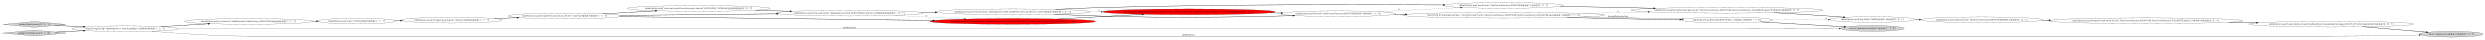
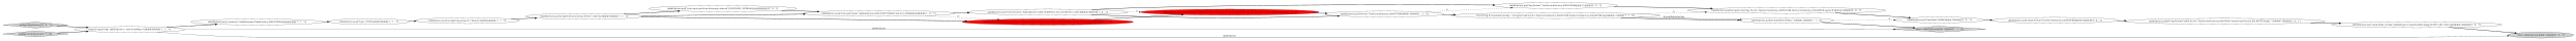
  digraph {
    fontname="Open Sans"
    rankdir=LR
    node [fillcolor=white fontname="Open Sans" shape=ellipse style=filled]
    edge [fontname="Open Sans" style=bold]
    n1 [label="tableOptions.put(\"value.fields-include\",KafkaOptions.ValueFieldsStrategy.EXCEPT_KEY.toString())@@@16@@@['0', '0', '1']"]
    n2 [fillcolor=lightgray label="return tableOptions@@@17@@@['0', '0', '1']"]
    n3 [label="tableOptions.put(String.format(\"key.%s.%s\",TestFormatFactory.IDENTIFIER,TestFormatFactory.DELIMITER.key()),\"#\")@@@12@@@['0', '0', '1']"]
    n4 [label="tableOptions.put(\"key.fields\",NAME)@@@13@@@['0', '0', '1']"]
    n5 [label="tableOptions.put(\"value.format\",TestFormatFactory.IDENTIFIER)@@@14@@@['0', '0', '1']"]
    n6 [label="tableOptions.put(\"sink.partitioner\",KafkaOptions.SINK_PARTITIONER_VALUE_FIXED)@@@9@@@['1', '0', '1']"]
    n7 [fillcolor=red label="tableOptions.put(\"sink.partitioner\",KafkaConnectorOptionsUtil.SINK_PARTITIONER_VALUE_FIXED)@@@8@@@['0', '1', '0']"]
    n8 [label="tableOptions.put(\"sink.semantic\",KafkaOptions.SINK_SEMANTIC_VALUE_EXACTLY_ONCE)@@@10@@@['1', '0', '1']"]
    n9 [fillcolor=red label="tableOptions.put(\"sink.semantic\",KafkaConnectorOptionsUtil.SINK_SEMANTIC_VALUE_EXACTLY_ONCE)@@@9@@@['0', '1', '0']"]
    n10 [label="tableOptions.put(\"key.format\",TestFormatFactory.IDENTIFIER)@@@11@@@['0', '0', '1']"]
    n11 [label="tableOptions.put(\"format\",TestFormatFactory.IDENTIFIER)@@@10@@@['1', '1', '0']"]
    n12 [fillcolor=lightgray label="getKeyValueOptions['0', '0', '1']" shape=diamond]
    n13 [label="Map<String,String> tableOptions = new HashMap<>()@@@3@@@['1', '1', '1']"]
-   n14 [fillcolor=lightgray label="return tableOptions@@@13@@@['1', '1', '0']"]
+   n14 [fillcolor=lightgray label="return tableOptions@@@13@@@['1', '1', '0']" shape=diamond]
    n15 [label="tableOptions.put(\"connector\",KafkaDynamicTableFactory.IDENTIFIER)@@@4@@@['1', '1', '1']"]
    n16 [label="tableOptions.put(formatDelimiterKey,\",\")@@@12@@@['1', '1', '0']"]
    n17 [fillcolor=lightgray label="getBasicSinkOptions['0', '1', '0']" shape=diamond]
    n18 [label="tableOptions.put(\"topic\",TOPIC)@@@5@@@['1', '1', '1']"]
    n19 [label="tableOptions.put(\"properties.group.id\",\"dummy\")@@@6@@@['1', '1', '1']"]
    n20 [label="tableOptions.put(String.format(\"value.%s.%s\",TestFormatFactory.IDENTIFIER,TestFormatFactory.DELIMITER.key()),\"|\")@@@15@@@['0', '0', '1']"]
    n21 [label="tableOptions.put(\"scan.topic-partition-discovery.interval\",DISCOVERY_INTERVAL)@@@8@@@['0', '0', '1']"]
    n22 [label="tableOptions.put(\"properties.bootstrap.servers\",\"dummy\")@@@7@@@['1', '1', '1']"]
    n23 [label="final String formatDelimiterKey = String.format(\"%s.%s\",TestFormatFactory.IDENTIFIER,TestFormatFactory.DELIMITER.key())@@@11@@@['1', '1', '0']"]
    n1 -> n2
    n3 -> n4
    n4 -> n5
    n5 -> n20
    n6 -> n7 [label=0 style=dashed]
    n6 -> n8
    n7 -> n9
    n8 -> n9 [label=0 style=dashed]
    n8 -> n10
    n8 -> n11
    n9 -> n11
    n10 -> n3
    n11 -> n10 [label=0 style=dashed]
    n11 -> n23
    n12 -> n13
    n13 -> n2 [label=tableOptions style=solid]
    n13 -> n14 [label=tableOptions style=solid]
    n13 -> n15
    n15 -> n18
    n16 -> n4 [label=0 style=dashed]
    n16 -> n14
    n17 -> n13
    n18 -> n19
    n19 -> n22
    n20 -> n1
    n21 -> n6
    n22 -> n6
    n22 -> n7
    n22 -> n21
    n23 -> n3 [label=0 style=dashed]
    n23 -> n16 [label=formatDelimiterKey style=solid]
    n23 -> n16
  }
